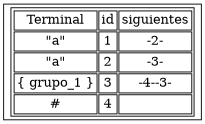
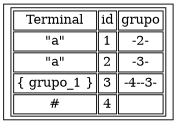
  digraph {
-   n1 [label=< <table> <tr><td>Terminal</td><td>id</td><td>siguientes</td></tr> <tr> <td>"a"</td><td>1</td><td>-2-</td> </tr> <tr> <td>"a"</td><td>2</td><td>-3-</td> </tr> <tr> <td>\{ grupo_1 \}</td><td>3</td><td>-4--3-</td> </tr> <tr> <td>#</td><td>4</td><td></td> </tr> </table>> shape=record]
+   n1 [label=< <table> <tr><td>Terminal</td><td>id</td><td>grupo</td></tr> <tr> <td>"a"</td><td>1</td><td>-2-</td> </tr> <tr> <td>"a"</td><td>2</td><td>-3-</td> </tr> <tr> <td>\{ grupo_1 \}</td><td>3</td><td>-4--3-</td> </tr> <tr> <td>#</td><td>4</td><td></td> </tr> </table>> shape=record]
  }
